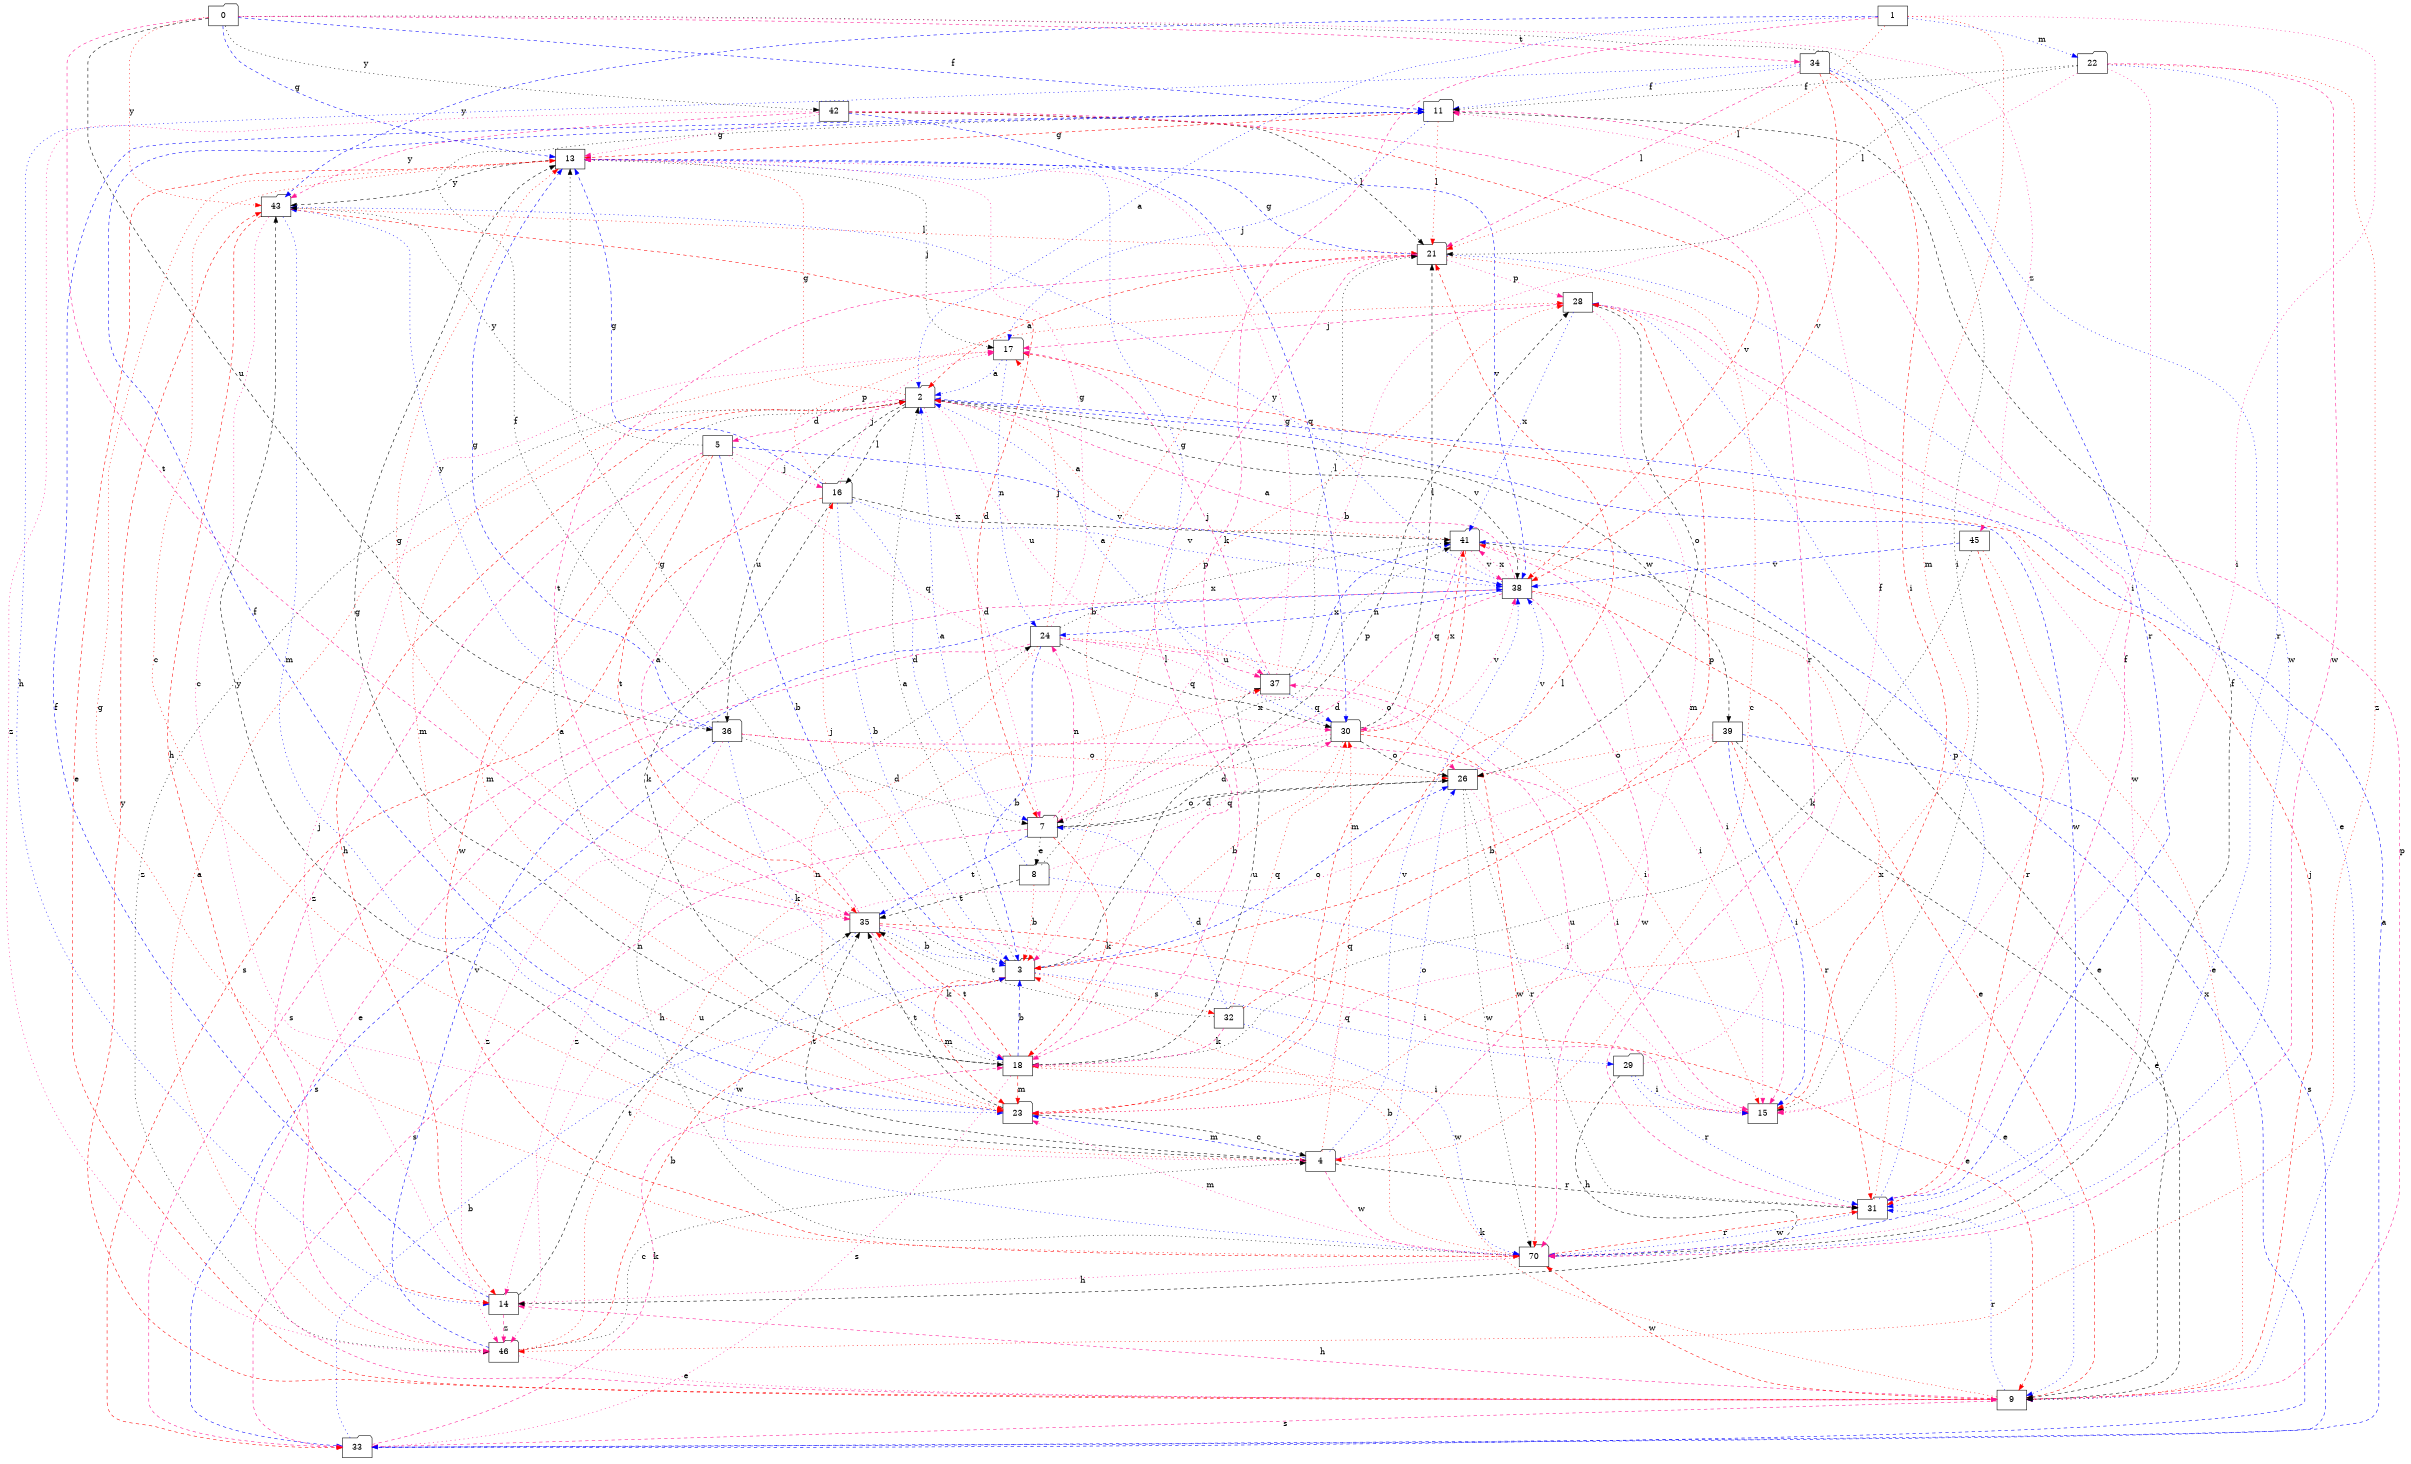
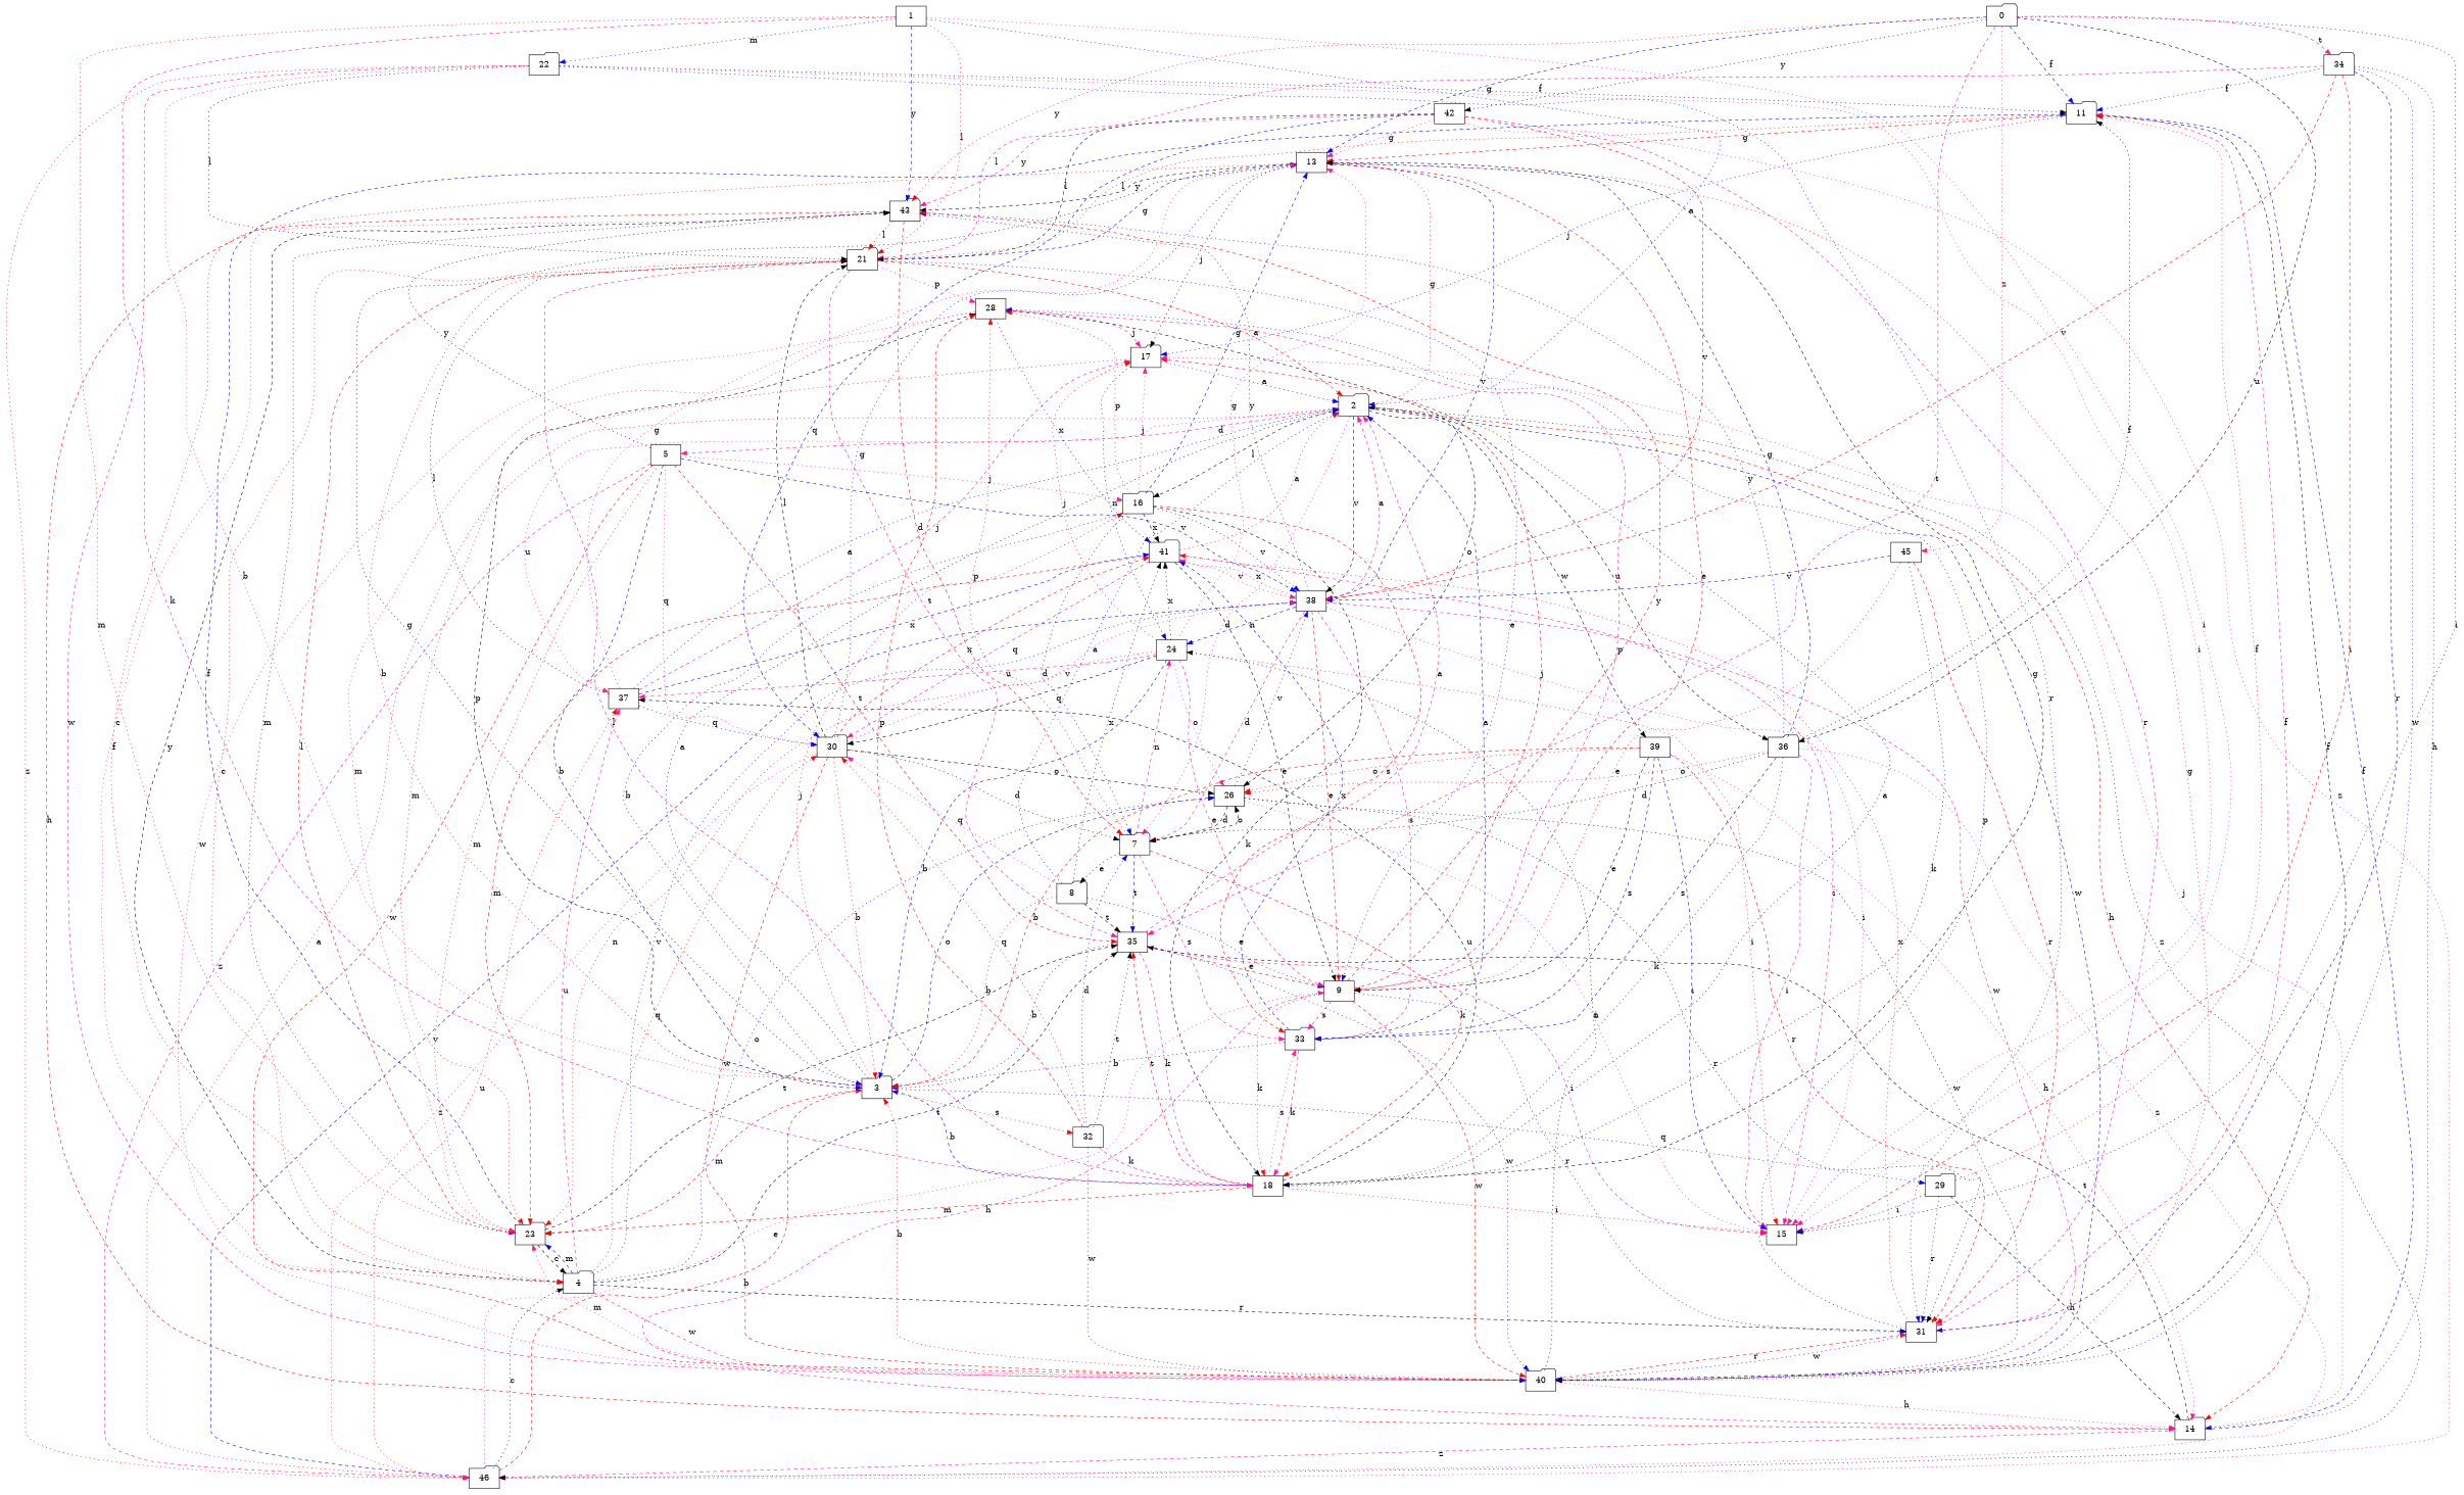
  strict digraph {
    node [shape=folder]
    edge [color=deeppink style=dotted]
    0
    11
    13 [shape=box]
    15 [shape=box]
    34
    35 [shape=box]
    36
    42 [shape=box]
    43
    45 [shape=box]
    21
    17
    38 [shape=box]
    4
    9 [shape=box]
    14
-   40 [label=70]
+   40
    31
    2
    18 [shape=box]
    3
    7
    46
    26 [shape=box]
    33
    30
    23
    1 [shape=box]
    22
    5 [shape=box]
    37 [shape=box]
    39 [shape=box]
    16
    28 [shape=box]
    8
    24 [shape=box]
    41
    29
    32
    0 -> 11 [color=blue label=f style=dashed]
    0 -> 13 [color=blue label=g style=dashed]
    0 -> 15 [color=black label=i]
    0 -> 34 [label=t style=dashed]
    0 -> 35 [label=t style=dashed]
    0 -> 36 [color=black label=u style=dashed]
    0 -> 42 [color=black label=y]
    0 -> 43 [color=red label=y]
    0 -> 45 [label=z]
    11 -> 13 [color=red label=g style=dashed]
    11 -> 21 [color=red label=l]
    11 -> 17 [color=blue label=j]
    13 -> 43 [color=black label=y style=dashed]
    13 -> 17 [color=black label=j]
    13 -> 38 [color=blue label=v style=dashed]
    13 -> 4 [color=red label=c]
    13 -> 9 [color=red label=e style=dashed]
    34 -> 11 [color=blue label=f]
    34 -> 15 [color=red label=i style=dashed]
    34 -> 21 [label=l style=dashed]
    34 -> 38 [color=red label=v style=dashed]
    34 -> 14 [color=blue label=h]
    34 -> 40 [color=blue label=w]
    34 -> 31 [color=blue label=r style=dashed]
-   35 -> 13 [color=red label=g]
    35 -> 15 [label=i style=dashed]
    35 -> 9 [color=red label=e style=dashed]
    35 -> 40 [color=blue label=w]
    35 -> 2 [label=a style=dashed]
    35 -> 18 [label=k style=dashed]
    35 -> 3 [color=blue label=b]
    36 -> 11 [color=black label=f]
    36 -> 13 [color=blue label=g style=dashed]
    36 -> 15 [label=i style=dashed]
    36 -> 43 [color=blue label=y]
    36 -> 18 [color=blue label=k]
    36 -> 7 [color=black label=d]
    36 -> 46 [label=z]
    36 -> 26 [color=red label=o]
    36 -> 33 [color=blue label=s style=dashed]
    42 -> 13 [label=g]
    42 -> 43 [label=y style=dashed]
    42 -> 21 [color=black label=l style=dashed]
    42 -> 38 [color=red label=v style=dashed]
    42 -> 31 [label=r style=dashed]
    42 -> 46 [label=z]
    42 -> 30 [color=blue label=q style=dashed]
    43 -> 21 [color=red label=l]
-   43 -> 4 [label=c]
+   43 -> 4 [label=f]
    43 -> 14 [color=red label=h style=dashed]
    43 -> 7 [color=red label=d style=dashed]
    43 -> 23 [color=blue label=m]
    45 -> 38 [color=blue label=v style=dashed]
    45 -> 9 [color=red label=e]
    45 -> 31 [color=red label=r style=dashed]
    45 -> 18 [color=black label=k]
    21 -> 13 [color=blue label=g style=dashed]
    21 -> 35 [label=t style=dashed]
    21 -> 4 [color=red label=c]
    21 -> 9 [color=blue label=e]
    21 -> 2 [color=red label=a style=dashed]
    21 -> 3 [color=red label=b]
    21 -> 28 [label=p]
    17 -> 2 [color=blue label=a]
    17 -> 23 [color=red label=m]
    17 -> 24 [color=blue label=n]
    38 -> 15 [label=i]
    38 -> 43 [color=blue label=y]
    38 -> 9 [color=red label=e style=dashed]
    38 -> 40 [label=w style=dashed]
    38 -> 2 [label=a style=dashed]
    38 -> 7 [label=d style=dashed]
    38 -> 33 [label=s style=dashed]
    38 -> 24 [color=blue label=n style=dashed]
    38 -> 41 [label=x]
    4 -> 35 [color=black label=t style=dashed]
    4 -> 43 [color=black label=y style=dashed]
    4 -> 38 [color=blue label=v]
    4 -> 40 [label=w style=dashed]
    4 -> 31 [color=black label=r style=dashed]
    4 -> 26 [color=blue label=o]
    4 -> 30 [color=red label=q]
    4 -> 23 [color=blue label=m style=dashed]
    4 -> 37 [label=u style=dashed]
    9 -> 43 [color=red label=y style=dashed]
    9 -> 17 [color=red label=j style=dashed]
    9 -> 14 [label=h style=dashed]
    9 -> 40 [color=red label=w style=dashed]
    9 -> 31 [color=blue label=r]
    9 -> 18 [color=red label=k]
    9 -> 33 [label=s style=dashed]
    9 -> 28 [label=p style=dashed]
    14 -> 11 [color=blue label=f style=dashed]
    14 -> 35 [color=black label=t style=dashed]
    14 -> 17 [label=j]
    14 -> 46 [label=z style=dashed]
    40 -> 11 [color=black label=f style=dashed]
    40 -> 13 [color=red label=g]
    40 -> 14 [label=h]
    40 -> 31 [color=red label=r style=dashed]
    40 -> 3 [color=red label=b]
    40 -> 23 [label=m]
    40 -> 24 [color=black label=n]
    31 -> 11 [label=f style=dashed]
    31 -> 40 [color=blue label=w]
    31 -> 28 [color=blue label=p]
    31 -> 41 [color=red label=x]
    2 -> 13 [color=red label=g]
    2 -> 36 [color=black label=u style=dashed]
    2 -> 38 [color=black label=v style=dashed]
    2 -> 14 [color=red label=h style=dashed]
    2 -> 40 [color=blue label=w style=dashed]
    2 -> 7 [label=d]
    2 -> 46 [color=black label=z]
    2 -> 5 [label=d style=dashed]
    2 -> 37 [label=u]
    2 -> 39 [color=black label=w style=dashed]
    2 -> 16 [color=black label=l style=dashed]
    18 -> 13 [color=black label=g style=dashed]
    18 -> 15 [color=red label=i]
    18 -> 35 [color=red label=t style=dashed]
    18 -> 21 [label=l style=dashed]
    18 -> 2 [color=black label=a]
    18 -> 3 [color=blue label=b style=dashed]
    18 -> 33 [label=s]
    18 -> 23 [color=red label=m style=dashed]
    18 -> 37 [color=black label=u style=dashed]
    3 -> 13 [color=black label=g]
    3 -> 2 [color=black label=a]
    3 -> 26 [color=blue label=o style=dashed]
    3 -> 23 [color=red label=m style=dashed]
    3 -> 16 [color=red label=j]
    3 -> 28 [color=black label=p style=dashed]
    3 -> 29 [color=blue label=q]
    3 -> 32 [color=red label=s]
    7 -> 35 [color=blue label=t style=dashed]
    7 -> 18 [color=red label=k style=dashed]
    7 -> 26 [color=black label=o style=dashed]
    7 -> 33 [label=s style=dashed]
    7 -> 28 [color=red label=p]
    7 -> 8 [color=black label=e]
    7 -> 24 [label=n style=dashed]
    46 -> 38 [color=blue label=v style=dashed]
    46 -> 4 [color=black label=c]
    46 -> 9 [label=e]
    46 -> 2 [color=red label=a]
    46 -> 3 [color=red label=b style=dashed]
    46 -> 37 [color=red label=u]
    26 -> 15 [label=i]
    26 -> 38 [color=blue label=v]
    26 -> 40 [color=black label=w]
    26 -> 31 [color=black label=r]
    26 -> 7 [color=black label=d style=dashed]
    33 -> 2 [color=blue label=a style=dashed]
    33 -> 18 [label=k style=dashed]
    33 -> 3 [color=blue label=b]
    33 -> 41 [color=blue label=x style=dashed]
    30 -> 13 [color=blue label=g]
    30 -> 21 [color=black label=l style=dashed]
    30 -> 38 [label=v]
    30 -> 40 [color=red label=w style=dashed]
    30 -> 3 [color=red label=b]
    30 -> 7 [color=black label=d]
    30 -> 46 [label=z]
    30 -> 26 [color=black label=o style=dashed]
    30 -> 41 [color=red label=x style=dashed]
    23 -> 11 [color=blue label=f style=dashed]
    23 -> 35 [color=black label=t style=dashed]
    23 -> 21 [color=red label=l style=dashed]
    23 -> 4 [color=black label=c style=dashed]
    1 -> 15 [label=i]
    1 -> 43 [color=blue label=y style=dashed]
    1 -> 21 [color=red label=l]
    1 -> 2 [color=blue label=a]
    1 -> 18 [label=k style=dashed]
    1 -> 23 [color=red label=m]
    1 -> 22 [color=blue label=m]
    22 -> 11 [color=black label=f]
    22 -> 15 [label=i]
    22 -> 21 [color=black label=l]
    22 -> 40 [label=w style=dashed]
    22 -> 31 [color=blue label=r]
    22 -> 3 [label=b]
    22 -> 46 [color=red label=z]
    5 -> 35 [color=red label=t style=dashed]
    5 -> 43 [color=black label=y]
    5 -> 38 [color=blue label=v style=dashed]
    5 -> 40 [color=red label=w style=dashed]
    5 -> 3 [color=blue label=b style=dashed]
    5 -> 46 [label=z style=dashed]
    5 -> 30 [label=q]
    5 -> 23 [color=red label=m]
    5 -> 16 [label=j]
    37 -> 13 [label=g]
    37 -> 21 [color=black label=l]
    37 -> 17 [label=j style=dashed]
    37 -> 2 [color=blue label=a]
    37 -> 30 [color=blue label=q]
    37 -> 41 [color=blue label=x style=dashed]
    39 -> 15 [color=blue label=i style=dashed]
    39 -> 9 [color=black label=e style=dashed]
    39 -> 14 [label=h]
    39 -> 31 [color=red label=r style=dashed]
    39 -> 3 [color=red label=b style=dashed]
    39 -> 26 [color=red label=o]
    39 -> 33 [color=blue label=s style=dashed]
    16 -> 13 [color=blue label=g style=dashed]
    16 -> 17 [label=j]
    16 -> 38 [color=blue label=v]
    16 -> 18 [color=black label=k style=dashed]
    16 -> 3 [color=blue label=b]
    16 -> 7 [color=blue label=d]
    16 -> 33 [color=red label=s style=dashed]
    16 -> 28 [color=red label=p]
    16 -> 41 [color=black label=x style=dashed]
    28 -> 17 [label=j style=dashed]
    28 -> 40 [label=w]
    28 -> 26 [color=black label=o style=dashed]
    28 -> 23 [label=m]
    28 -> 41 [color=blue label=x]
    8 -> 35 [color=black label=t style=dashed]
    8 -> 9 [color=blue label=e]
    8 -> 2 [color=blue label=a]
    8 -> 3 [color=red label=b]
    8 -> 30 [label=q]
    8 -> 41 [color=black label=x]
    24 -> 13 [label=g]
    24 -> 15 [color=red label=i]
    24 -> 17 [color=red label=j]
    24 -> 9 [label=e style=dashed]
    24 -> 3 [color=blue label=b style=dashed]
    24 -> 26 [label=o]
    24 -> 30 [color=black label=q style=dashed]
    24 -> 23 [color=red label=n]
    24 -> 37 [label=u style=dashed]
    24 -> 41 [color=black label=x]
    41 -> 15 [label=i style=dashed]
    41 -> 38 [label=v]
    41 -> 9 [color=black label=e style=dashed]
    41 -> 2 [color=red label=a]
    41 -> 30 [label=q style=dashed]
    41 -> 23 [color=red label=m style=dashed]
-   29 -> 11 [label=f]
+   29 -> 11 [color=red label=f]
    29 -> 15 [color=blue label=i]
    29 -> 14 [color=black label=h style=dashed]
    29 -> 31 [color=blue label=r]
    32 -> 35 [color=black label=t]
    32 -> 40 [color=blue label=w]
    32 -> 18 [label=k style=dashed]
    32 -> 7 [color=blue label=d]
    32 -> 30 [color=red label=q]
    32 -> 28 [color=red label=p style=dashed]
  }
